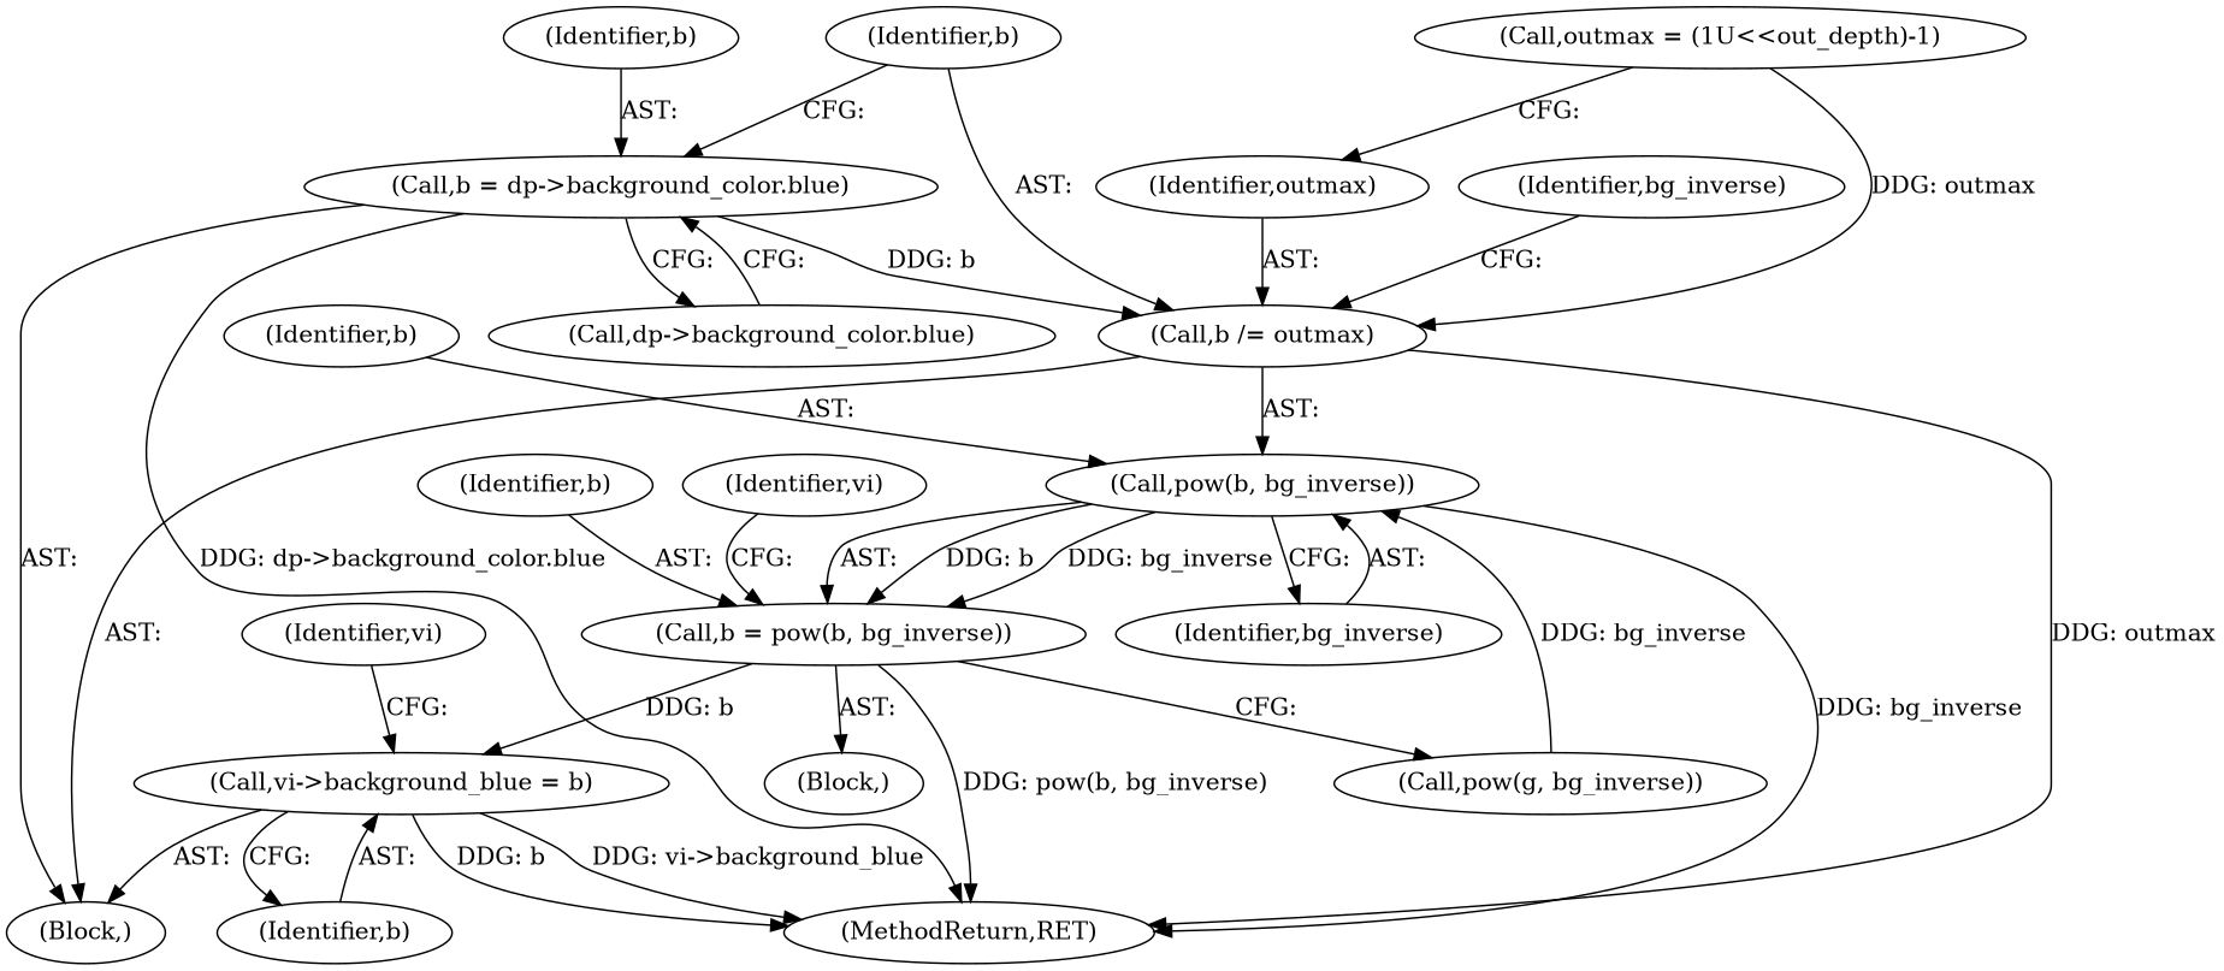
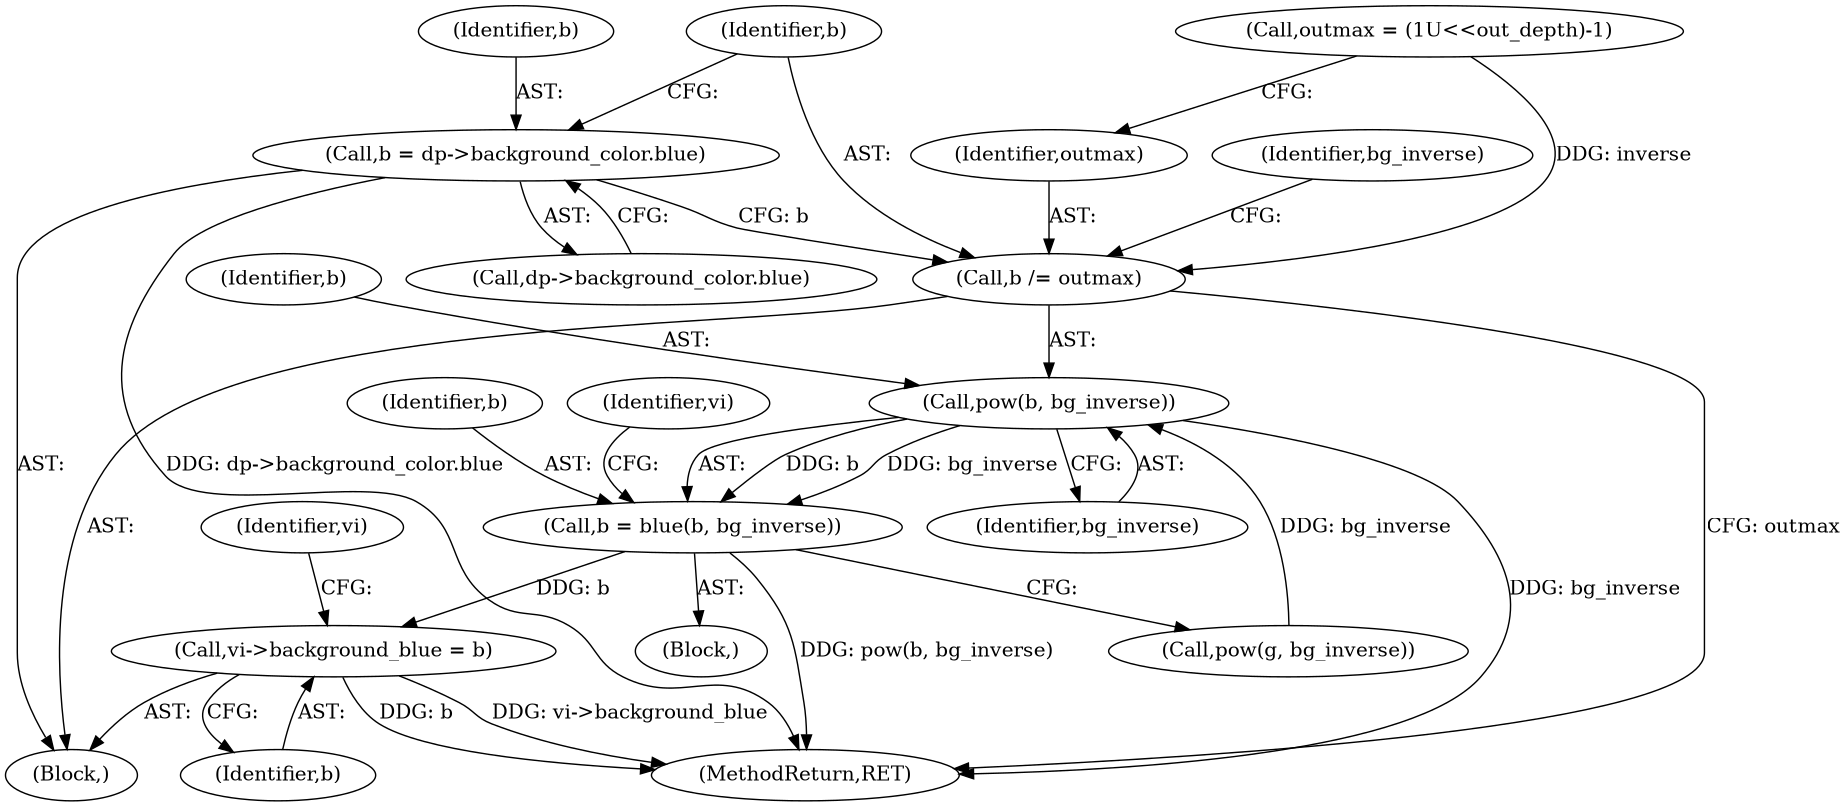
  digraph {
    n1 [label="(Call,b = dp->background_color.blue)"]
    n2 [label="(Call,b /= outmax)"]
    n3 [label="(Block,)"]
    n4 [label="(MethodReturn,RET)"]
    n5 [label="(Call,dp->background_color.blue)"]
    n6 [label="(Call,pow(b, bg_inverse))"]
-   n7 [label="(Call,b = pow(b, bg_inverse))"]
+   n7 [label="(Call,b = blue(b, bg_inverse))"]
    n8 [label="(Identifier,bg_inverse)"]
    n9 [label="(Identifier,outmax)"]
    n10 [label="(Call,vi->background_blue = b)"]
    n11 [label="(Block,)"]
    n12 [label="(Call,pow(g, bg_inverse))"]
    n13 [label="(Identifier,b)"]
    n14 [label="(Identifier,vi)"]
    n15 [label="(Identifier,b)"]
    n16 [label="(Identifier,b)"]
    n17 [label="(Identifier,b)"]
    n18 [label="(Identifier,bg_inverse)"]
    n19 [label="(Identifier,vi)"]
    n20 [label="(Call,outmax = (1U<<out_depth)-1)"]
    n21 [label="(Identifier,b)"]
-   n1 -> n2 [label="DDG: b"]
+   n1 -> n2 [label="CFG: b"]
    n1 -> n3 [label="AST: "]
    n1 -> n4 [label="DDG: dp->background_color.blue"]
-   n1 -> n5 [label="CFG: "]
+   n1 -> n5 [label="AST: "]
    n2 -> n3 [label="AST: "]
-   n2 -> n4 [label="DDG: outmax"]
+   n2 -> n4 [label="CFG: outmax"]
    n2 -> n6 [label="AST: "]
    n5 -> n1 [label="CFG: "]
    n6 -> n4 [label="DDG: bg_inverse"]
    n6 -> n7 [label="AST: "]
    n6 -> n7 [label="DDG: b"]
    n6 -> n7 [label="DDG: bg_inverse"]
    n6 -> n8 [label="CFG: "]
    n7 -> n4 [label="DDG: pow(b, bg_inverse)"]
    n7 -> n10 [label="DDG: b"]
    n7 -> n11 [label="AST: "]
    n7 -> n12 [label="CFG: "]
    n8 -> n6 [label="AST: "]
    n9 -> n2 [label="AST: "]
    n10 -> n3 [label="AST: "]
    n10 -> n4 [label="DDG: vi->background_blue"]
    n10 -> n4 [label="DDG: b"]
    n10 -> n13 [label="CFG: "]
    n12 -> n6 [label="DDG: bg_inverse"]
    n13 -> n10 [label="AST: "]
    n14 -> n10 [label="CFG: "]
    n15 -> n1 [label="CFG: "]
    n15 -> n2 [label="AST: "]
    n16 -> n7 [label="AST: "]
    n17 -> n1 [label="AST: "]
    n18 -> n2 [label="CFG: "]
    n19 -> n7 [label="CFG: "]
-   n20 -> n2 [label="DDG: outmax"]
+   n20 -> n2 [label="DDG: inverse"]
    n20 -> n9 [label="CFG: "]
    n21 -> n6 [label="AST: "]
  }
